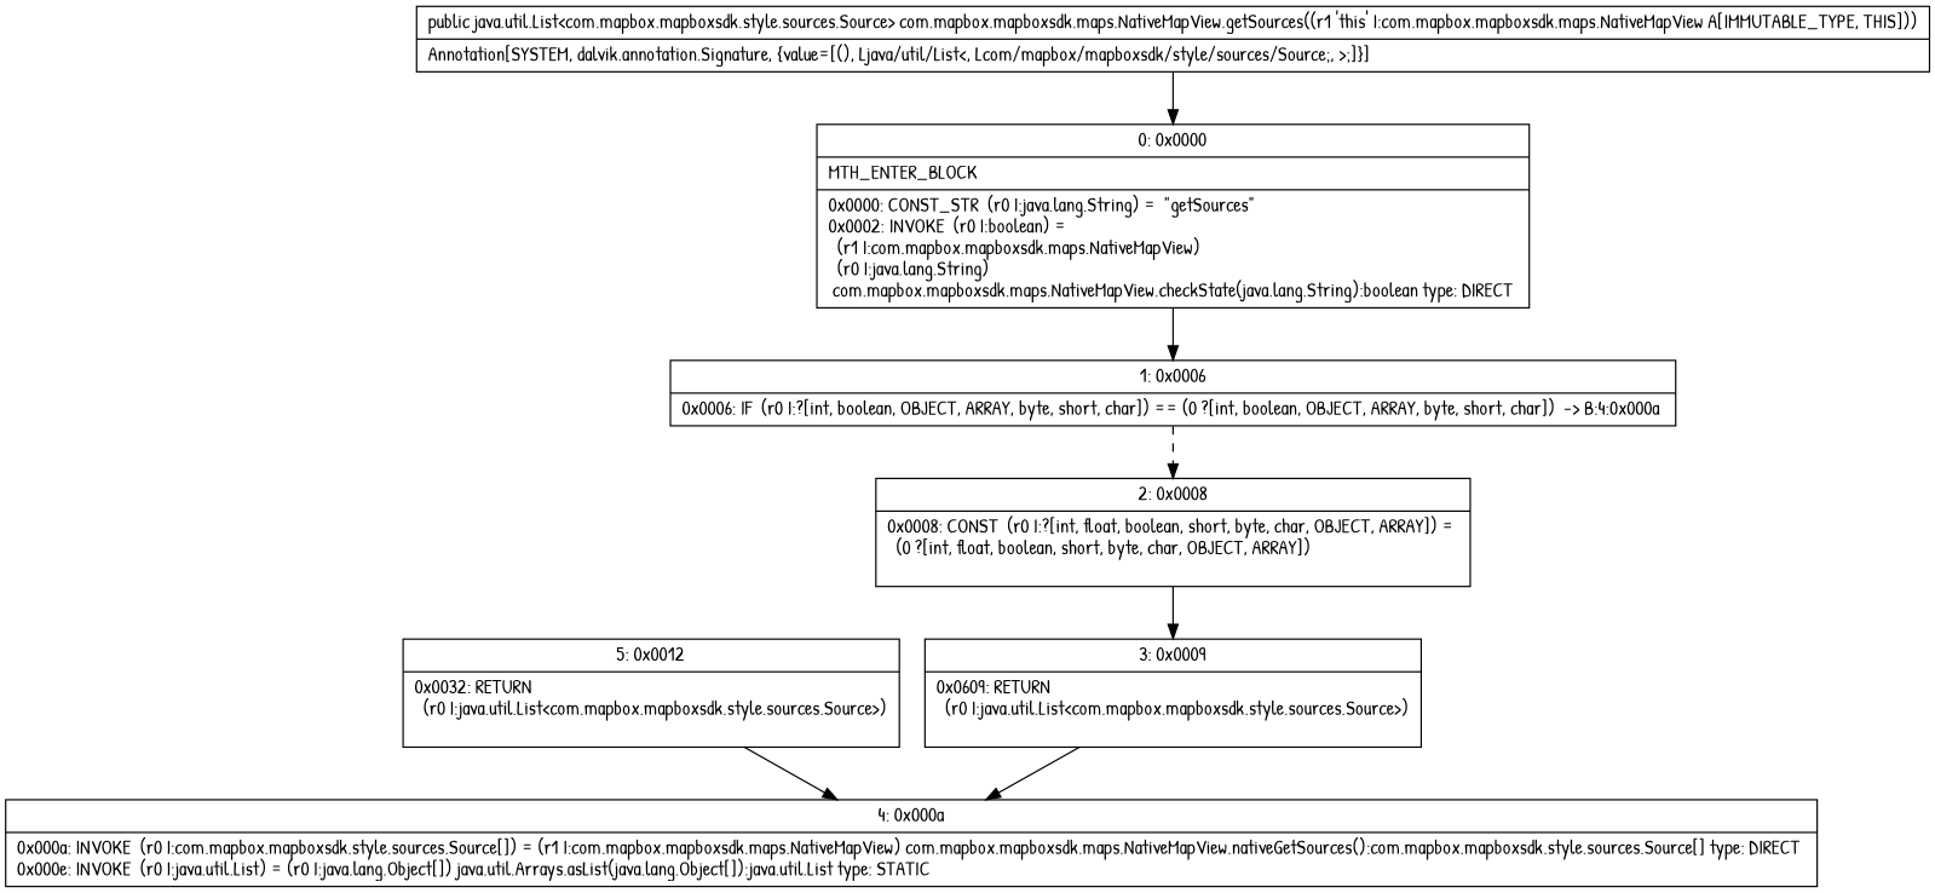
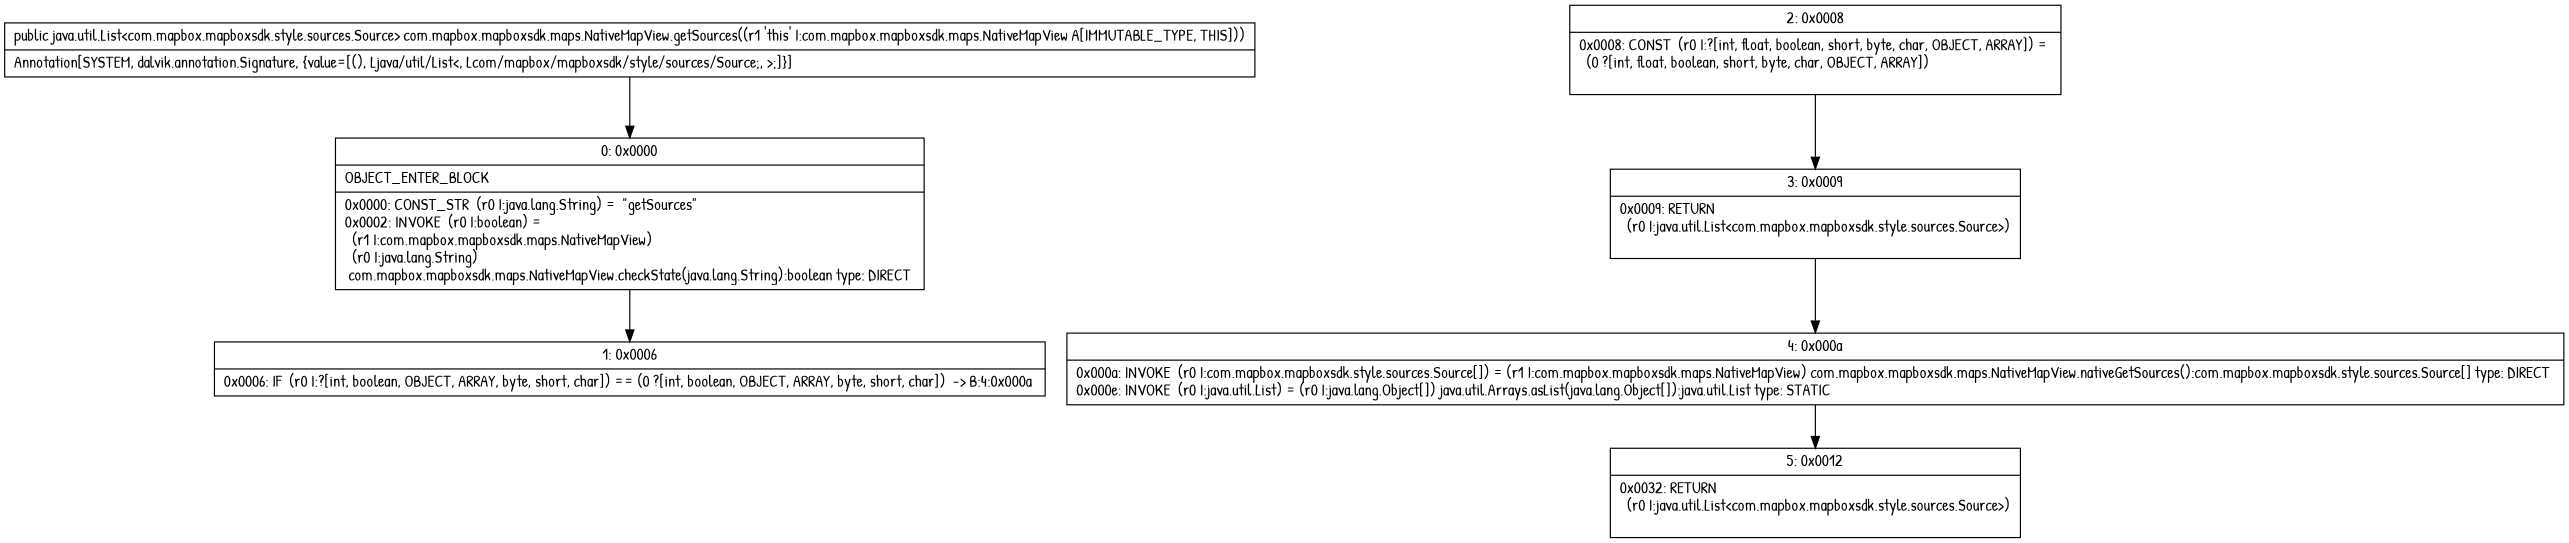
  digraph {
    fontname="Patrick Hand"
    node [fontname="Patrick Hand" shape=record]
    edge [fontname="Patrick Hand"]
-   n1 [label="{0\:\ 0x0000|MTH_ENTER_BLOCK\l|0x0000: CONST_STR  (r0 I:java.lang.String) =  \"getSources\" \l0x0002: INVOKE  (r0 I:boolean) = \l  (r1 I:com.mapbox.mapboxsdk.maps.NativeMapView)\l  (r0 I:java.lang.String)\l com.mapbox.mapboxsdk.maps.NativeMapView.checkState(java.lang.String):boolean type: DIRECT \l}"]
+   n1 [label="{0\:\ 0x0000|OBJECT_ENTER_BLOCK\l|0x0000: CONST_STR  (r0 I:java.lang.String) =  \"getSources\" \l0x0002: INVOKE  (r0 I:boolean) = \l  (r1 I:com.mapbox.mapboxsdk.maps.NativeMapView)\l  (r0 I:java.lang.String)\l com.mapbox.mapboxsdk.maps.NativeMapView.checkState(java.lang.String):boolean type: DIRECT \l}"]
    n2 [label="{1\:\ 0x0006|0x0006: IF  (r0 I:?[int, boolean, OBJECT, ARRAY, byte, short, char]) == (0 ?[int, boolean, OBJECT, ARRAY, byte, short, char])  \-\> B:4:0x000a \l}"]
    n3 [label="{2\:\ 0x0008|0x0008: CONST  (r0 I:?[int, float, boolean, short, byte, char, OBJECT, ARRAY]) = \l  (0 ?[int, float, boolean, short, byte, char, OBJECT, ARRAY])\l \l}"]
-   n4 [label="{3\:\ 0x0009|0x0609: RETURN  \l  (r0 I:java.util.List\<com.mapbox.mapboxsdk.style.sources.Source\>)\l \l}"]
+   n4 [label="{3\:\ 0x0009|0x0009: RETURN  \l  (r0 I:java.util.List\<com.mapbox.mapboxsdk.style.sources.Source\>)\l \l}"]
    n5 [label="{4\:\ 0x000a|0x000a: INVOKE  (r0 I:com.mapbox.mapboxsdk.style.sources.Source[]) = (r1 I:com.mapbox.mapboxsdk.maps.NativeMapView) com.mapbox.mapboxsdk.maps.NativeMapView.nativeGetSources():com.mapbox.mapboxsdk.style.sources.Source[] type: DIRECT \l0x000e: INVOKE  (r0 I:java.util.List) = (r0 I:java.lang.Object[]) java.util.Arrays.asList(java.lang.Object[]):java.util.List type: STATIC \l}"]
    n6 [label="{5\:\ 0x0012|0x0032: RETURN  \l  (r0 I:java.util.List\<com.mapbox.mapboxsdk.style.sources.Source\>)\l \l}"]
    n7 [label="{public java.util.List\<com.mapbox.mapboxsdk.style.sources.Source\> com.mapbox.mapboxsdk.maps.NativeMapView.getSources((r1 'this' I:com.mapbox.mapboxsdk.maps.NativeMapView A[IMMUTABLE_TYPE, THIS]))  | Annotation[SYSTEM, dalvik.annotation.Signature, \{value=[(), Ljava\/util\/List\<, Lcom\/mapbox\/mapboxsdk\/style\/sources\/Source;, \>;]\}]\l}"]
    n1 -> n2
-   n2 -> n3 [style=dashed]
    n3 -> n4
    n4 -> n5
-   n6 -> n5
+   n5 -> n6
    n7 -> n1
  }
